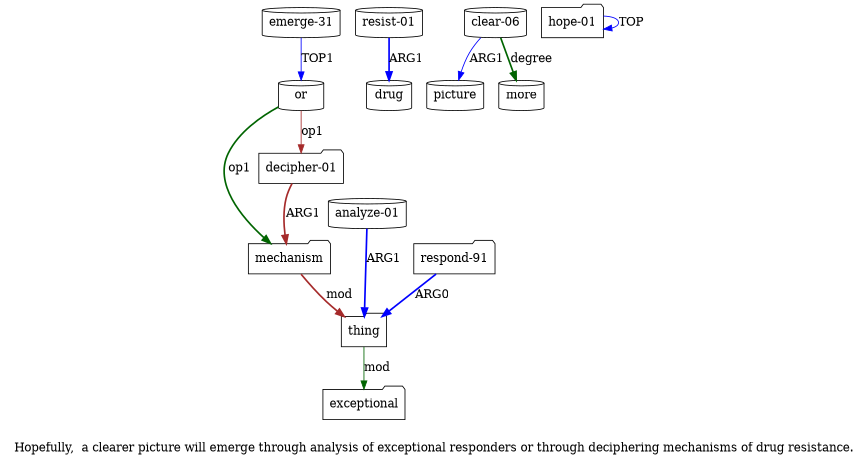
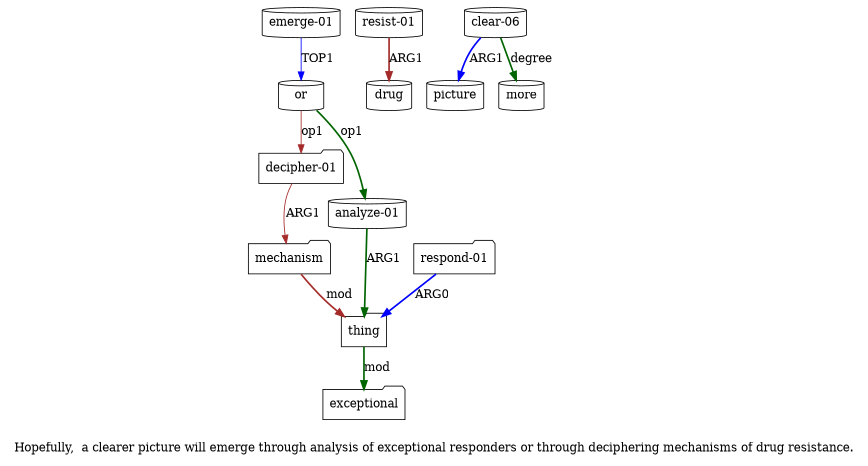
  digraph {
    fontname="DejaVu Serif"
    label="Hopefully,  a clearer picture will emerge through analysis of exceptional responders or through deciphering mechanisms of drug resistance."
    node [color=black fontname="DejaVu Serif" shape=cylinder]
    edge [color=blue fontname="DejaVu Serif" gold_label=ARG1 style=bold test_label=ARG1]
    n1 [gold_ind=11 gold_label=mechanism label=mechanism shape=folder test_ind=11 test_label=mechanism]
    n2 [gold_ind=7 gold_label=thing label=thing shape=folder test_ind=7 test_label=thing]
    n3 [gold_ind=12 gold_label="resist-01" label="resist-01" test_ind=12 test_label="resist-01"]
    n4 [gold_ind=13 gold_label=drug label=drug test_ind=13 test_label=drug]
    n5 [gold_ind=10 gold_label="decipher-01" label="decipher-01" shape=folder test_ind=10 test_label="decipher-01"]
-   n6 [gold_ind=1 gold_label="emerge-01" label="emerge-31" test_ind=1 test_label="emerge-01"]
+   n6 [gold_ind=1 gold_label="emerge-01" label="emerge-01" test_ind=1 test_label="emerge-01"]
    n7 [gold_ind=5 gold_label=or label=or test_ind=5 test_label=or]
    n8 [gold_ind=2 gold_label=picture label=picture test_ind=2 test_label=picture]
    n9 [gold_ind=6 gold_label="analyze-01" label="analyze-01" test_ind=6 test_label="analyze-01"]
-   n10 [gold_ind=0 gold_label="hope-01" label="hope-01" shape=folder test_ind=0 test_label="hope-01"]
    n11 [gold_ind=3 gold_label="clear-06" label="clear-06" test_ind=3 test_label="clear-06"]
    n12 [gold_ind=4 gold_label=more label=more test_ind=4 test_label=more]
    n13 [gold_ind=9 gold_label=exceptional label=exceptional shape=folder test_ind=9 test_label=exceptional]
-   n14 [gold_ind=8 gold_label="respond-01" label="respond-91" shape=folder test_ind=8 test_label="respond-01"]
+   n14 [gold_ind=8 gold_label="respond-01" label="respond-01" shape=folder test_ind=8 test_label="respond-01"]
    n1 -> n2 [color=brown gold_label=mod label=mod test_label=mod]
-   n2 -> n13 [color=darkgreen gold_label=mod label=mod style=solid test_label=mod]
-   n3 -> n4 [label=ARG1]
-   n5 -> n1 [color=brown label=ARG1]
+   n2 -> n13 [color=darkgreen gold_label=mod label=mod test_label=mod]
+   n3 -> n4 [color=brown label=ARG1]
+   n5 -> n1 [color=brown label=ARG1 style=solid]
    n6 -> n7 [label=TOP1 style=solid]
    n7 -> n5 [color=brown gold_label=op2 label=op1 style=solid test_label=op2]
-   n7 -> n1 [color=darkgreen gold_label=op1 label=op1 test_label=op1]
-   n9 -> n2 [label=ARG1]
-   n10 -> n10 [gold_label=TOP label=TOP style=solid test_label=TOP]
-   n11 -> n8 [label=ARG1 style=solid]
+   n7 -> n9 [color=darkgreen gold_label=op1 label=op1 test_label=op1]
+   n9 -> n2 [color=darkgreen label=ARG1]
+   n11 -> n8 [label=ARG1]
    n11 -> n12 [color=darkgreen gold_label=degree label=degree test_label=degree]
    n14 -> n2 [gold_label=ARG0 label=ARG0 test_label=ARG0]
  }
